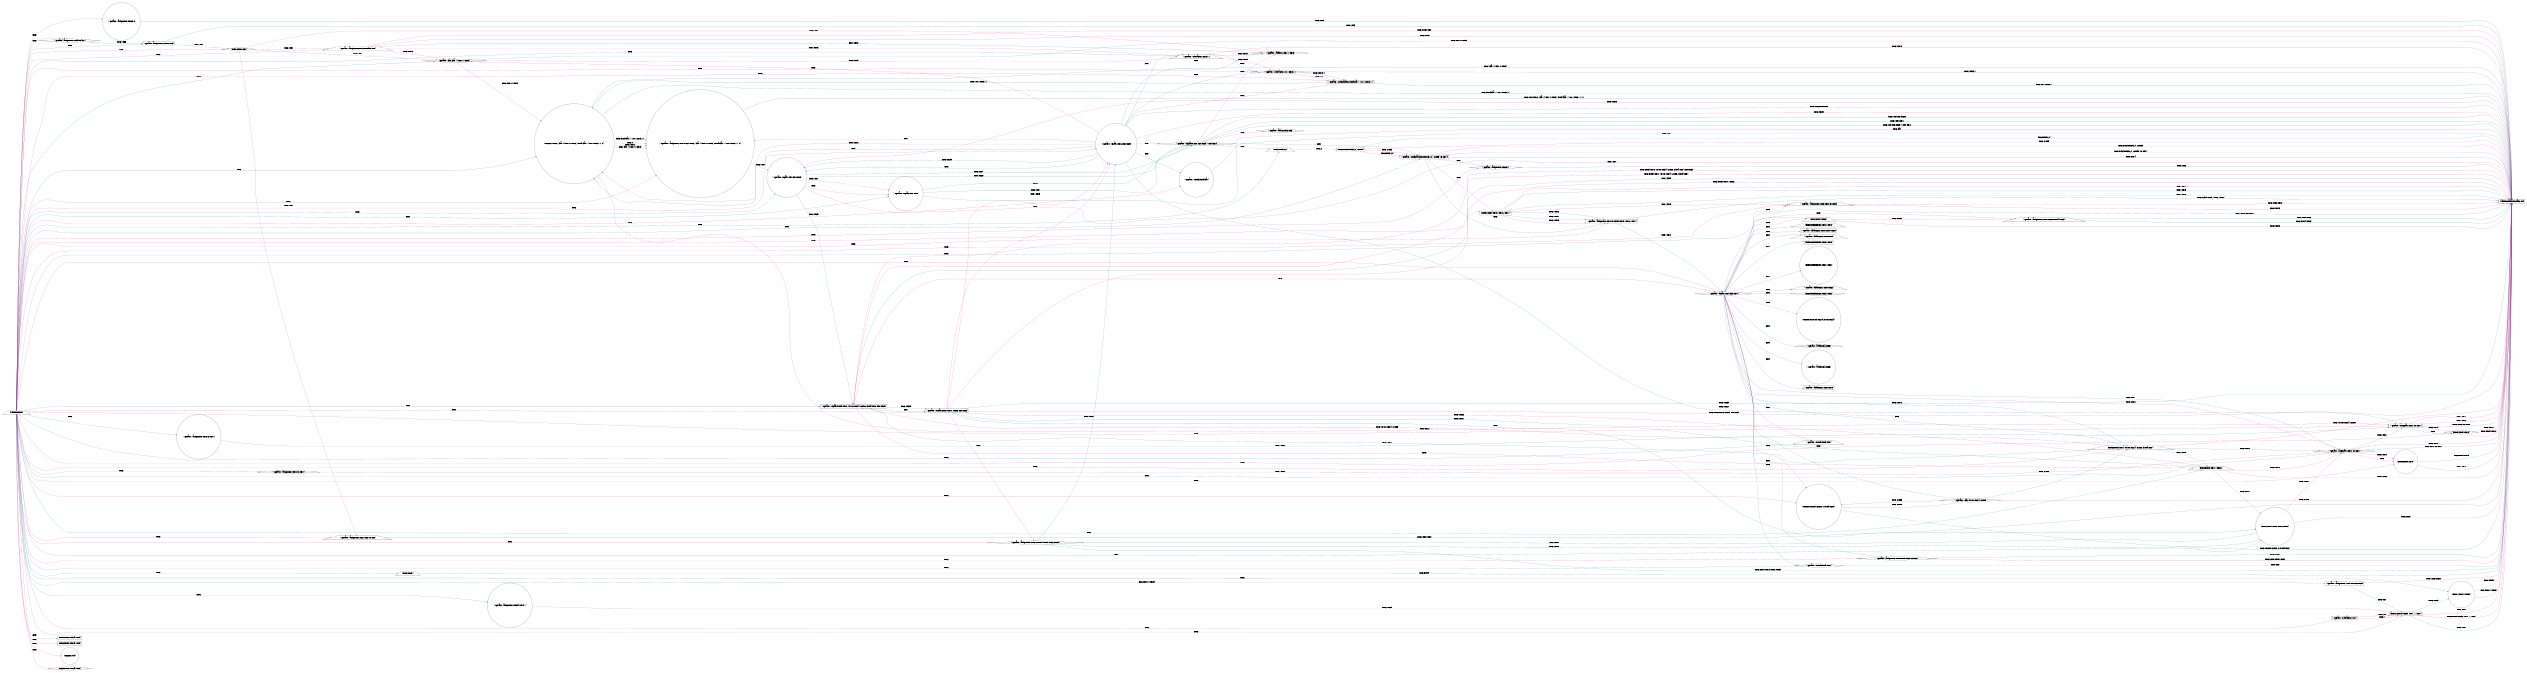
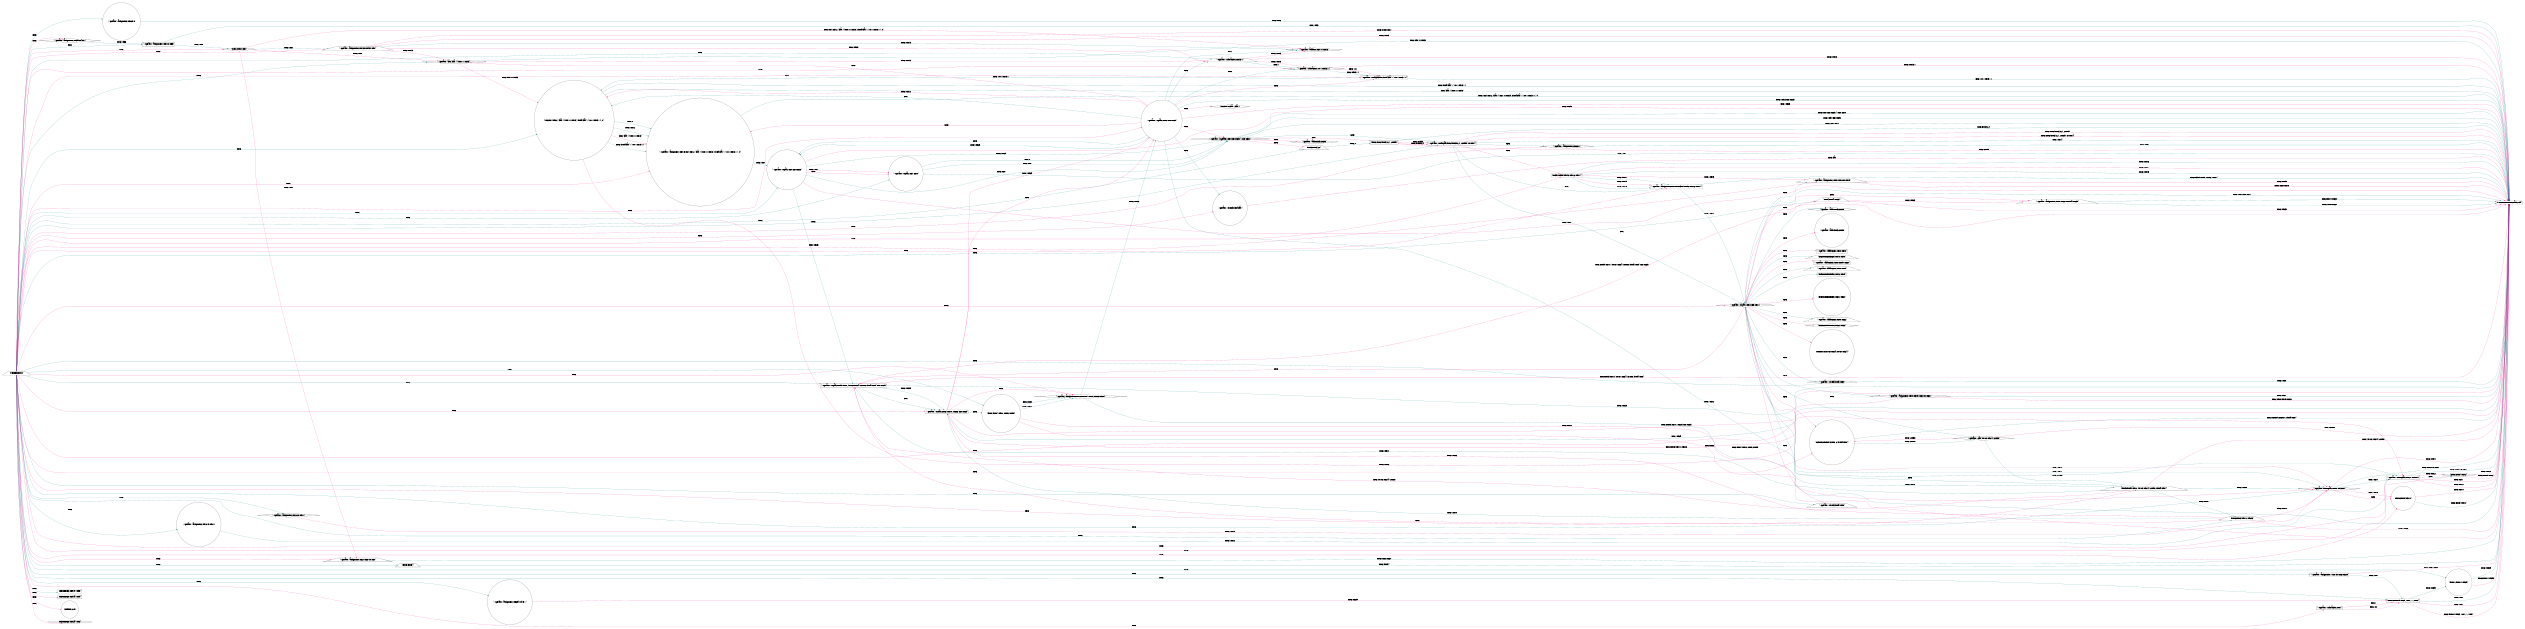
  digraph {
    rankdir=LR
    node [shape=diamond]
    edge [arrowhead=normal color=teal]
    n1 [label="(METHOD,FUN1)" shape=trapezium]
    n2 [label="(<operator>.assignment,VAR3[100] = \"\")"]
    n3 [label="(<operator>.assignment,VAR1 = VAR3)" shape=note]
    n4 [label="(<operator>.assignment,VAR6 = 0)" shape=circle]
    n5 [label="(<operator>.assignment,VAR10 = VAR11)"]
    n6 [label="(<operator>.assignment,VAR12 = VAR11)" shape=circle]
    n7 [label="(<operator>.assignment,VAR13 = strlen(VAR1))" shape=trapezium]
    n8 [label="(strlen,strlen(VAR1))"]
    n9 [label="(<operator>.notEquals,FUN2(FUN3(2,2), &VAR5) != VAR14)" shape=note]
    n10 [label="(FUN3,FUN3(2,2))" shape=trapezium]
    n11 [label="(<operator>.assignment,VAR6 = 1)"]
    n12 [label="(<operator>.assignment,VAR10 = socket(VAR15, VAR16, VAR17))" shape=note]
    n13 [label="(socket,socket(VAR15, VAR16, VAR17))" shape=note]
    n14 [label="(<operator>.equals,VAR10 == VAR11)"]
    n15 [label="(memset,memset(&VAR8, 0, sizeof(VAR8)))" shape=circle]
    n16 [label="(<operator>.sizeOf,sizeof(VAR8))" shape=trapezium]
    n17 [label="(<operator>.assignment,VAR8.VAR18 = VAR15)" shape=trapezium]
    n18 [label="(<operator>.assignment,VAR8.VAR19.VAR20 = VAR21)"]
    n19 [label="(FUN4,FUN4(VAR23))" shape=trapezium]
    n20 [label="(<operator>.equals,FUN5(VAR10, (struct VAR24*)&VAR8, sizeof(VAR8)) == VAR25)" shape=note]
    n21 [label="(FUN5,FUN5(VAR10, (struct VAR24*)&VAR8, sizeof(VAR8)))" shape=trapezium]
    n22 [label="(<operator>.sizeOf,sizeof(VAR8))"]
    n23 [label="(<operator>.equals,FUN6(VAR10, VAR26) == VAR25)" shape=note]
    n24 [label="(FUN6,FUN6(VAR10, VAR26))" shape=trapezium]
    n25 [label="(<operator>.assignment,VAR12 = FUN7(VAR10, NULL, NULL))"]
    n26 [label="(FUN7,FUN7(VAR10, NULL, NULL))" shape=circle]
    n27 [label="(<operator>.equals,VAR12 == VAR25)" shape=circle]
    n28 [label="(<operator>.assignment,VAR7 = recv(VAR12, (char *)(VAR1 + VAR13), sizeof(char) * (100 - VAR13 - 1), 0))" shape=circle]
    n29 [label="(recv,recv(VAR12, (char *)(VAR1 + VAR13), sizeof(char) * (100 - VAR13 - 1), 0))" shape=circle]
    n30 [label="(<operator>.cast,(char *)(VAR1 + VAR13))"]
    n31 [label="(<operator>.multiplication,sizeof(char) * (100 - VAR13 - 1))" shape=note]
    n32 [label="(<operator>.sizeOf,sizeof(char))" shape=circle]
    n33 [label="(<operator>.subtraction,100 - VAR13 - 1)"]
    n34 [label="(<operator>.subtraction,VAR13 - 1)" shape=trapezium]
    n35 [label="(<operator>.equals,VAR7 == VAR25)" shape=circle]
    n36 [label="(<operator>.equals,VAR7 == 0)" shape=circle]
    n37 [label="(IDENTIFIER,VAR9,if (VAR9))" shape=note]
    n38 [label="(IDENTIFIER,VAR9,if (VAR9))" shape=note]
    n39 [label="(LITERAL,0,do)" shape=circle]
    n40 [label="(<operator>.notEquals,VAR10 != VAR11)"]
    n41 [label="(FUN8,FUN8(VAR10))" shape=circle]
    n42 [label="(<operator>.notEquals,VAR12 != VAR11)" shape=note]
    n43 [label="(FUN8,FUN8(VAR12))"]
    n44 [label="(IDENTIFIER,VAR6,if (VAR6))"]
    n45 [label="(FUN9,FUN9())" shape=trapezium]
    n46 [label="(<operator>.assignment,VAR2.VAR27 = VAR1)" shape=trapezium]
    n47 [label="(<operator>.assignment,* VAR1 = VAR2.VAR28)" shape=note]
    n48 [label="(<operator>.assignment,VAR29[100] = \"\")" shape=circle]
    n49 [label="(FUN10,FUN10(VAR29, 100-1, \"\", VAR1))" shape=note]
    n50 [label="(<operator>.subtraction,100-1)" shape=note]
    n51 [label="(FUN11,FUN11(VAR29))" shape=circle]
    n52 [label="(METHOD_RETURN,static void)" shape=note]
    n53 [label="(<operator>.addition,VAR1 + VAR13)"]
    n54 [label="(FUN2,FUN2(FUN3(2,2), &VAR5))" shape=note]
    n55 [label="(<operator>.assignment,VAR8.VAR22 = FUN4(VAR23))" shape=trapezium]
    n56 [label="(<operator>.cast,(struct VAR24*)&VAR8)"]
    n57 [label="(<operator>.addressOf,&VAR8)" shape=circle]
    n58 [label="(<operator>.fieldAccess,VAR8.VAR18)" shape=note]
    n59 [label="(FIELD_IDENTIFIER,VAR18,VAR18)" shape=trapezium]
    n60 [label="(<operator>.fieldAccess,VAR8.VAR19.VAR20)" shape=note]
    n61 [label="(<operator>.fieldAccess,VAR8.VAR19)" shape=trapezium]
    n62 [label="(FIELD_IDENTIFIER,VAR19,VAR19)" shape=note]
    n63 [label="(FIELD_IDENTIFIER,VAR20,VAR20)" shape=circle]
    n64 [label="(<operator>.fieldAccess,VAR8.VAR22)" shape=trapezium]
    n65 [label="(FIELD_IDENTIFIER,VAR22,VAR22)"]
    n66 [label="(UNKNOWN,struct VAR24*,struct VAR24*)" shape=circle]
    n67 [label="(<operator>.addressOf,&VAR8)"]
    n68 [label="(<operator>.logicalOr,VAR7 == VAR25 || VAR7 == 0)"]
+   n69 [label="(UNKNOWN,char *,char *)"]
    n70 [label="(<operator>.addressOf,&VAR5)"]
    n1 -> n2 [arrowhead=dot color=deeppink label="DDG: "]
    n1 -> n3 [label="DDG: "]
    n1 -> n4 [label="DDG: "]
    n1 -> n5 [label="DDG: "]
    n1 -> n6 [arrowhead=dot label="DDG: "]
    n1 -> n7 [color=deeppink label="DDG: "]
    n1 -> n8 [arrowhead=dot color=deeppink label="DDG: "]
    n1 -> n9 [arrowhead=dot label="DDG: "]
    n1 -> n10 [label="DDG: "]
    n1 -> n11 [arrowhead=dot color=deeppink label="DDG: "]
    n1 -> n12 [color=deeppink label="DDG: "]
    n1 -> n13 [color=deeppink label="DDG: "]
    n1 -> n14 [arrowhead=dot color=deeppink label="DDG: "]
    n1 -> n15 [color=deeppink label="DDG: "]
    n1 -> n16 [label="DDG: "]
    n1 -> n17 [color=deeppink label="DDG: "]
    n1 -> n18 [arrowhead=dot color=deeppink label="DDG: "]
    n1 -> n19 [label="DDG: "]
    n1 -> n20 [label="DDG: "]
    n1 -> n21 [arrowhead=dot color=deeppink label="DDG: "]
    n1 -> n22 [arrowhead=dot label="DDG: "]
    n1 -> n23 [color=deeppink label="DDG: "]
    n1 -> n24 [label="DDG: "]
    n1 -> n25 [arrowhead=dot color=deeppink label="DDG: "]
    n1 -> n26 [label="VAR: "]
    n1 -> n27 [color=deeppink label="DDG: "]
    n1 -> n28 [arrowhead=dot color=deeppink label="DDG: "]
    n1 -> n29 [arrowhead=dot label="DDG: "]
    n1 -> n30 [arrowhead=dot label="DDG: "]
    n1 -> n31 [color=deeppink label="DDG: "]
    n1 -> n32 [arrowhead=dot color=deeppink label="DDG: "]
    n1 -> n33 [color=deeppink label="DDG: "]
    n1 -> n34 [label="DDG: "]
    n1 -> n35 [label="DDG: "]
    n1 -> n36 [label="DDG: "]
    n1 -> n37 [label="DDG: "]
    n1 -> n38 [arrowhead=dot color=deeppink label="DDG: "]
    n1 -> n39 [color=deeppink label="DDG: "]
    n1 -> n40 [label="DDG: "]
    n1 -> n41 [arrowhead=dot color=deeppink label="DDG: "]
    n1 -> n42 [arrowhead=dot color=deeppink label="DDG: "]
    n1 -> n43 [color=deeppink label="DDG: "]
    n1 -> n44 [arrowhead=dot color=deeppink label="DDG: "]
    n1 -> n45 [label="DDG: "]
    n1 -> n46 [arrowhead=dot color=deeppink label="DDG: "]
-   n1 -> n47 [label="DDG: FUN11(VAR29)"]
+   n1 -> n47 [label="DDG: "]
    n1 -> n48 [arrowhead=dot label="DDG: "]
    n1 -> n49 [arrowhead=dot label="DDG: "]
    n1 -> n50 [color=deeppink label="DDG: "]
    n1 -> n51 [arrowhead=dot label="DDG: "]
    n2 -> n3 [label="DDG: VAR3"]
    n3 -> n8 [label="DDG: VAR1"]
    n3 -> n52 [label="DDG: VAR3"]
    n4 -> n52 [label="DDG: VAR6"]
    n5 -> n40 [color=deeppink label="DDG: VAR10"]
    n6 -> n42 [arrowhead=dot label="DDG: VAR12"]
    n7 -> n30 [color=deeppink label="DDG: VAR13"]
    n7 -> n34 [color=deeppink label="DDG: VAR13"]
    n7 -> n52 [arrowhead=dot color=deeppink label="DDG: VAR13"]
    n7 -> n52 [color=deeppink label="DDG: strlen(VAR1)"]
    n7 -> n53 [label="DDG: VAR13"]
    n8 -> n7 [label="DDG: VAR1"]
    n8 -> n30 [arrowhead=dot color=deeppink label="DDG: VAR1"]
    n8 -> n46 [color=deeppink label="DDG: VAR1"]
-   n8 -> n53 [arrowhead=dot color=deeppink label="DDG: VAR1"]
+   n8 -> n53 [arrowhead=dot color=deeppink label="DDG: recv(VAR12, (char *)(VAR1 + VAR13), sizeof(char) * (100 - VAR13 - 1), 0)"]
    n9 -> n11 [arrowhead=dot label="CDG: "]
    n9 -> n12 [label="CDG: "]
    n9 -> n13 [color=deeppink label="CDG: "]
+   n9 -> n14 [label="CDG: "]
    n9 -> n52 [arrowhead=dot color=deeppink label="DDG: FUN2(FUN3(2,2), &VAR5)"]
    n9 -> n52 [color=deeppink label="DDG: FUN2(FUN3(2,2), &VAR5) != VAR14"]
    n9 -> n52 [label="DDG: VAR14"]
    n10 -> n54 [arrowhead=dot label="DDG: 2"]
    n11 -> n52 [arrowhead=dot label="DDG: VAR6"]
    n12 -> n14 [label="DDG: VAR10"]
    n12 -> n52 [label="DDG: socket(VAR15, VAR16, VAR17)"]
    n13 -> n12 [arrowhead=dot color=deeppink label="DDG: VAR15"]
    n13 -> n12 [arrowhead=dot label="DDG: VAR16"]
    n13 -> n12 [arrowhead=dot label="DDG: VAR17"]
    n13 -> n17 [color=deeppink label="DDG: VAR15"]
    n13 -> n52 [arrowhead=dot label="DDG: VAR15"]
    n13 -> n52 [label="DDG: VAR16"]
    n13 -> n52 [color=deeppink label="DDG: VAR17"]
    n14 -> n15 [arrowhead=dot color=deeppink label="CDG: "]
    n14 -> n16 [arrowhead=dot color=deeppink label="CDG: "]
    n14 -> n17 [arrowhead=dot label="CDG: "]
    n14 -> n18 [label="CDG: "]
    n14 -> n19 [arrowhead=dot color=deeppink label="CDG: "]
    n14 -> n20 [color=deeppink label="CDG: "]
    n14 -> n21 [label="DDG: VAR10"]
    n14 -> n21 [label="CDG: "]
    n14 -> n22 [arrowhead=dot label="CDG: "]
    n14 -> n40 [color=deeppink label="DDG: VAR10"]
    n14 -> n40 [label="DDG: VAR11"]
    n14 -> n52 [label="DDG: VAR10 == VAR11"]
    n14 -> n55 [arrowhead=dot color=deeppink label="CDG: "]
    n14 -> n56 [label="CDG: "]
    n14 -> n57 [arrowhead=dot color=deeppink label="CDG: "]
    n14 -> n58 [color=deeppink label="CDG: "]
    n14 -> n59 [label="CDG: "]
    n14 -> n60 [color=deeppink label="CDG: "]
    n14 -> n61 [label="CDG: "]
    n14 -> n62 [label="CDG: "]
    n14 -> n63 [arrowhead=dot color=deeppink label="CDG: "]
    n14 -> n64 [arrowhead=dot label="CDG: "]
    n14 -> n65 [color=deeppink label="CDG: "]
    n14 -> n66 [color=deeppink label="CDG: "]
    n14 -> n67 [label="CDG: "]
    n15 -> n52 [arrowhead=dot label="DDG: memset(&VAR8, 0, sizeof(VAR8))"]
    n15 -> n56 [label="DDG: &VAR8"]
    n17 -> n52 [color=deeppink label="DDG: VAR8.VAR18"]
    n17 -> n52 [color=deeppink label="DDG: VAR15"]
    n18 -> n52 [label="DDG: VAR21"]
    n18 -> n52 [arrowhead=dot color=deeppink label="DDG: VAR8.VAR19.VAR20"]
    n19 -> n52 [arrowhead=dot color=deeppink label="DDG: VAR23"]
    n19 -> n55 [color=deeppink label="DDG: VAR23"]
    n20 -> n23 [label="DDG: VAR25"]
    n20 -> n23 [arrowhead=dot label="CDG: "]
    n20 -> n24 [color=deeppink label="CDG: "]
    n20 -> n52 [arrowhead=dot color=deeppink label="DDG: FUN5(VAR10, (struct VAR24*)&VAR8, sizeof(VAR8)) == VAR25"]
    n20 -> n52 [arrowhead=dot color=deeppink label="DDG: FUN5(VAR10, (struct VAR24*)&VAR8, sizeof(VAR8))"]
    n20 -> n52 [arrowhead=dot label="DDG: VAR25"]
    n21 -> n20 [label="DDG: VAR10"]
    n21 -> n20 [arrowhead=dot color=deeppink label="DDG: (struct VAR24*)&VAR8"]
    n21 -> n24 [label="DDG: VAR10"]
    n21 -> n40 [label="DDG: VAR10"]
    n21 -> n52 [arrowhead=dot color=deeppink label="DDG: (struct VAR24*)&VAR8"]
    n22 -> n52 [label="DDG: VAR8"]
    n23 -> n25 [color=deeppink label="CDG: "]
    n23 -> n26 [arrowhead=dot label="CDG: "]
    n23 -> n27 [color=deeppink label="DDG: VAR25"]
    n23 -> n27 [color=deeppink label="CDG: "]
    n23 -> n52 [color=deeppink label="DDG: FUN6(VAR10, VAR26)"]
    n23 -> n52 [label="DDG: VAR25"]
    n23 -> n52 [color=deeppink label="DDG: FUN6(VAR10, VAR26) == VAR25"]
    n24 -> n23 [label="DDG: VAR10"]
    n24 -> n23 [color=deeppink label="DDG: VAR26"]
-   n24 -> n26 [label="DDG: VAR10"]
    n24 -> n40 [arrowhead=dot color=deeppink label="DDG: VAR10"]
    n24 -> n52 [color=deeppink label="DDG: VAR26"]
    n25 -> n27 [arrowhead=dot label="DDG: VAR12"]
    n25 -> n52 [label="DDG: FUN7(VAR10, NULL, NULL)"]
    n26 -> n25 [arrowhead=dot label="DDG: VAR10"]
    n26 -> n25 [arrowhead=dot label="DDG: NULL"]
    n26 -> n40 [arrowhead=dot color=deeppink label="DDG: VAR10"]
    n26 -> n52 [color=deeppink label="DDG: NULL"]
    n27 -> n28 [color=deeppink label="CDG: "]
    n27 -> n29 [arrowhead=dot color=deeppink label="DDG: VAR12"]
    n27 -> n29 [arrowhead=dot label="CDG: "]
    n27 -> n30 [arrowhead=dot color=deeppink label="CDG: "]
    n27 -> n31 [arrowhead=dot color=deeppink label="CDG: "]
    n27 -> n32 [arrowhead=dot label="CDG: "]
    n27 -> n33 [label="CDG: "]
    n27 -> n34 [label="CDG: "]
    n27 -> n35 [arrowhead=dot label="DDG: VAR25"]
    n27 -> n35 [arrowhead=dot label="CDG: "]
    n27 -> n42 [arrowhead=dot label="DDG: VAR12"]
    n27 -> n52 [label="DDG: VAR12 == VAR25"]
    n27 -> n52 [arrowhead=dot color=deeppink label="DDG: VAR25"]
    n27 -> n53 [arrowhead=dot label="CDG: "]
    n27 -> n68 [arrowhead=dot color=deeppink label="CDG: "]
+   n27 -> n69 [color=deeppink label="CDG: "]
    n28 -> n35 [label="DDG: VAR7"]
    n28 -> n52 [label="DDG: recv(VAR12, (char *)(VAR1 + VAR13), sizeof(char) * (100 - VAR13 - 1), 0)"]
    n29 -> n28 [arrowhead=dot label="DDG: VAR12"]
    n29 -> n28 [color=deeppink label="DDG: (char *)(VAR1 + VAR13)"]
    n29 -> n28 [label="DDG: sizeof(char) * (100 - VAR13 - 1)"]
    n29 -> n28 [label="DDG: 0"]
    n29 -> n42 [color=deeppink label="DDG: VAR12"]
    n29 -> n52 [arrowhead=dot label="DDG: sizeof(char) * (100 - VAR13 - 1)"]
    n29 -> n52 [label="DDG: (char *)(VAR1 + VAR13)"]
    n30 -> n29 [color=deeppink label="DDG: VAR1 + VAR13"]
    n30 -> n52 [label="DDG: VAR1 + VAR13"]
    n31 -> n29 [label="DDG: 100 - VAR13 - 1"]
    n31 -> n52 [label="DDG: 100 - VAR13 - 1"]
    n32 -> n52 [color=deeppink label="DDG: char"]
    n33 -> n31 [color=deeppink label="DDG: 100"]
    n33 -> n31 [label="DDG: VAR13 - 1"]
    n33 -> n52 [arrowhead=dot color=deeppink label="DDG: VAR13 - 1"]
    n34 -> n30 [color=deeppink label="DDG: VAR13"]
    n34 -> n33 [color=deeppink label="DDG: VAR13"]
    n34 -> n33 [arrowhead=dot label="DDG: 1"]
    n34 -> n52 [arrowhead=dot color=deeppink label="DDG: VAR13"]
    n34 -> n53 [arrowhead=dot color=deeppink label="DDG: VAR13"]
    n35 -> n20 [label="DDG: VAR25"]
    n35 -> n36 [arrowhead=dot color=deeppink label="DDG: VAR7"]
    n35 -> n36 [arrowhead=dot color=deeppink label="CDG: "]
    n35 -> n52 [arrowhead=dot color=deeppink label="DDG: VAR7"]
    n35 -> n52 [color=deeppink label="DDG: VAR25"]
    n35 -> n68 [label="DDG: VAR7"]
    n35 -> n68 [arrowhead=dot label="DDG: VAR25"]
    n36 -> n52 [arrowhead=dot label="DDG: VAR7"]
    n36 -> n68 [label="DDG: VAR7"]
    n36 -> n68 [arrowhead=dot label="DDG: 0"]
    n40 -> n41 [color=deeppink label="DDG: VAR10"]
    n40 -> n41 [arrowhead=dot color=deeppink label="CDG: "]
    n40 -> n42 [label="DDG: VAR11"]
    n40 -> n52 [color=deeppink label="DDG: VAR10"]
    n40 -> n52 [arrowhead=dot label="DDG: VAR10 != VAR11"]
    n41 -> n52 [color=deeppink label="DDG: VAR10"]
    n41 -> n52 [arrowhead=dot label="DDG: FUN8(VAR10)"]
    n42 -> n43 [arrowhead=dot color=deeppink label="DDG: VAR12"]
    n42 -> n43 [arrowhead=dot label="CDG: "]
    n42 -> n52 [color=deeppink label="DDG: VAR11"]
    n42 -> n52 [arrowhead=dot color=deeppink label="DDG: VAR12"]
    n42 -> n52 [label="DDG: VAR12 != VAR11"]
    n43 -> n52 [color=deeppink label="DDG: FUN8(VAR12)"]
    n43 -> n52 [arrowhead=dot color=deeppink label="DDG: VAR12"]
    n45 -> n52 [label="DDG: FUN9()"]
    n46 -> n52 [arrowhead=dot label="DDG: VAR2.VAR27"]
    n47 -> n49 [arrowhead=dot label="DDG: VAR1"]
    n47 -> n52 [color=deeppink label="DDG: VAR2.VAR28"]
    n48 -> n49 [arrowhead=dot color=deeppink label="DDG: VAR29"]
    n49 -> n51 [arrowhead=dot label="DDG: VAR29"]
    n49 -> n52 [label="DDG: VAR1"]
    n49 -> n52 [color=deeppink label="DDG: 100-1"]
    n49 -> n52 [color=deeppink label="DDG: FUN10(VAR29, 100-1, \"\", VAR1)"]
    n50 -> n49 [color=deeppink label="DDG: 100"]
    n50 -> n49 [arrowhead=dot color=deeppink label="DDG: 1"]
    n51 -> n52 [label="DDG: VAR29"]
    n51 -> n52 [color=deeppink label="DDG: FUN11(VAR29)"]
    n54 -> n9 [color=deeppink label="DDG: FUN3(2,2)"]
    n54 -> n9 [arrowhead=dot color=deeppink label="DDG: &VAR5"]
    n54 -> n52 [color=deeppink label="DDG: &VAR5"]
    n54 -> n52 [arrowhead=dot label="DDG: FUN3(2,2)"]
    n55 -> n52 [arrowhead=dot label="DDG: VAR8.VAR22"]
    n55 -> n52 [arrowhead=dot label="DDG: FUN4(VAR23)"]
    n56 -> n15 [color=deeppink label="DDG: &VAR8"]
    n56 -> n21 [arrowhead=dot label="DDG: &VAR8"]
    n56 -> n52 [color=deeppink label="DDG: &VAR8"]
    n68 -> n9 [arrowhead=dot label="CDG: "]
    n68 -> n10 [color=deeppink label="CDG: "]
    n68 -> n52 [label="DDG: VAR7 == VAR25 || VAR7 == 0"]
    n68 -> n52 [arrowhead=dot label="DDG: VAR7 == VAR25"]
    n68 -> n52 [label="DDG: VAR7 == 0"]
-   n68 -> n53 [color=deeppink label="CDG: "]
+   n68 -> n54 [color=deeppink label="CDG: "]
    n68 -> n70 [color=deeppink label="CDG: "]
  }
